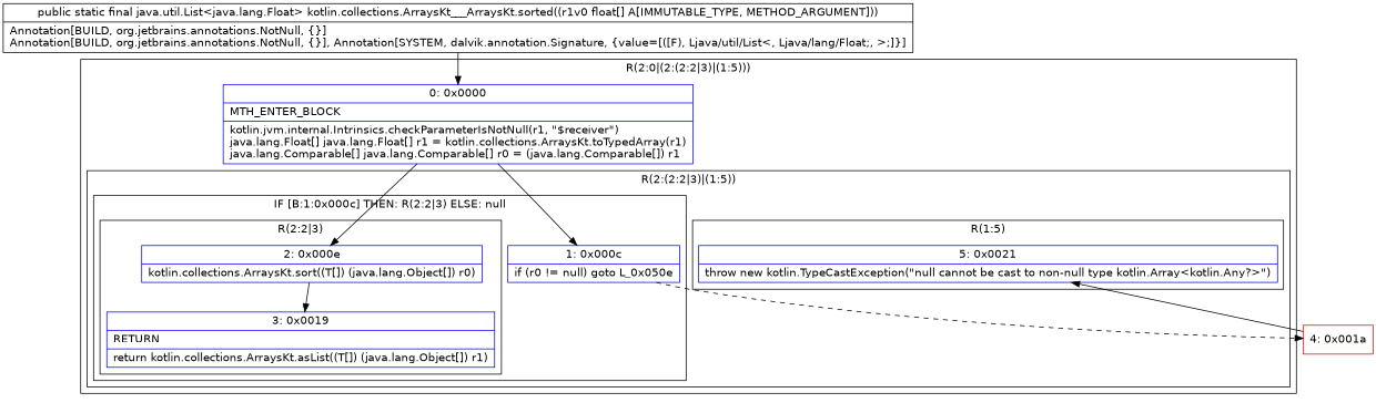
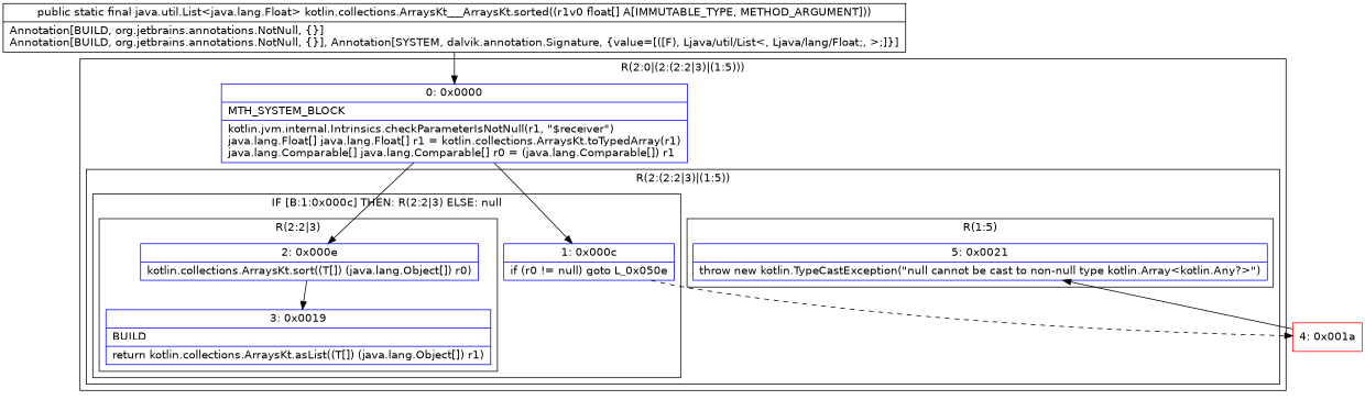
  digraph {
    fontname="DejaVu Sans"
    node [color=blue fontname="DejaVu Sans" shape=record]
    edge [fontname="DejaVu Sans"]
    n1 [label="{2\:\ 0x000e|kotlin.collections.ArraysKt.sort((T[]) (java.lang.Object[]) r0)\l}"]
-   n2 [label="{3\:\ 0x0019|RETURN\l|return kotlin.collections.ArraysKt.asList((T[]) (java.lang.Object[]) r1)\l}"]
+   n2 [label="{3\:\ 0x0019|BUILD\l|return kotlin.collections.ArraysKt.asList((T[]) (java.lang.Object[]) r1)\l}"]
    n3 [label="{1\:\ 0x000c|if (r0 != null) goto L_0x050e\l}"]
    n4 [label="{5\:\ 0x0021|throw new kotlin.TypeCastException(\"null cannot be cast to non\-null type kotlin.Array\<kotlin.Any?\>\")\l}"]
-   n5 [label="{0\:\ 0x0000|MTH_ENTER_BLOCK\l|kotlin.jvm.internal.Intrinsics.checkParameterIsNotNull(r1, \"$receiver\")\ljava.lang.Float[] java.lang.Float[] r1 = kotlin.collections.ArraysKt.toTypedArray(r1)\ljava.lang.Comparable[] java.lang.Comparable[] r0 = (java.lang.Comparable[]) r1\l}"]
+   n5 [label="{0\:\ 0x0000|MTH_SYSTEM_BLOCK\l|kotlin.jvm.internal.Intrinsics.checkParameterIsNotNull(r1, \"$receiver\")\ljava.lang.Float[] java.lang.Float[] r1 = kotlin.collections.ArraysKt.toTypedArray(r1)\ljava.lang.Comparable[] java.lang.Comparable[] r0 = (java.lang.Comparable[]) r1\l}"]
    n6 [color=red label="{4\:\ 0x001a}"]
    n7 [label="{public static final java.util.List\<java.lang.Float\> kotlin.collections.ArraysKt___ArraysKt.sorted((r1v0 float[] A[IMMUTABLE_TYPE, METHOD_ARGUMENT]))  | Annotation[BUILD, org.jetbrains.annotations.NotNull, \{\}]\lAnnotation[BUILD, org.jetbrains.annotations.NotNull, \{\}], Annotation[SYSTEM, dalvik.annotation.Signature, \{value=[([F), Ljava\/util\/List\<, Ljava\/lang\/Float;, \>;]\}]\l}" color=""]
    subgraph cluster_1 {
      label="R(2:0|(2:(2:2|3)|(1:5)))"
      n5
      subgraph cluster_2 {
        label="R(2:(2:2|3)|(1:5))"
        subgraph cluster_3 {
          label="IF [B:1:0x000c] THEN: R(2:2|3) ELSE: null"
          n3
          subgraph cluster_4 {
            label="R(2:2|3)"
            n1
            n2
          }
        }
        subgraph cluster_5 {
          label="R(1:5)"
          n4
        }
      }
    }
    n1 -> n2
    n3 -> n6 [style=dashed]
    n5 -> n1
    n5 -> n3
    n6 -> n4
    n7 -> n5
  }
